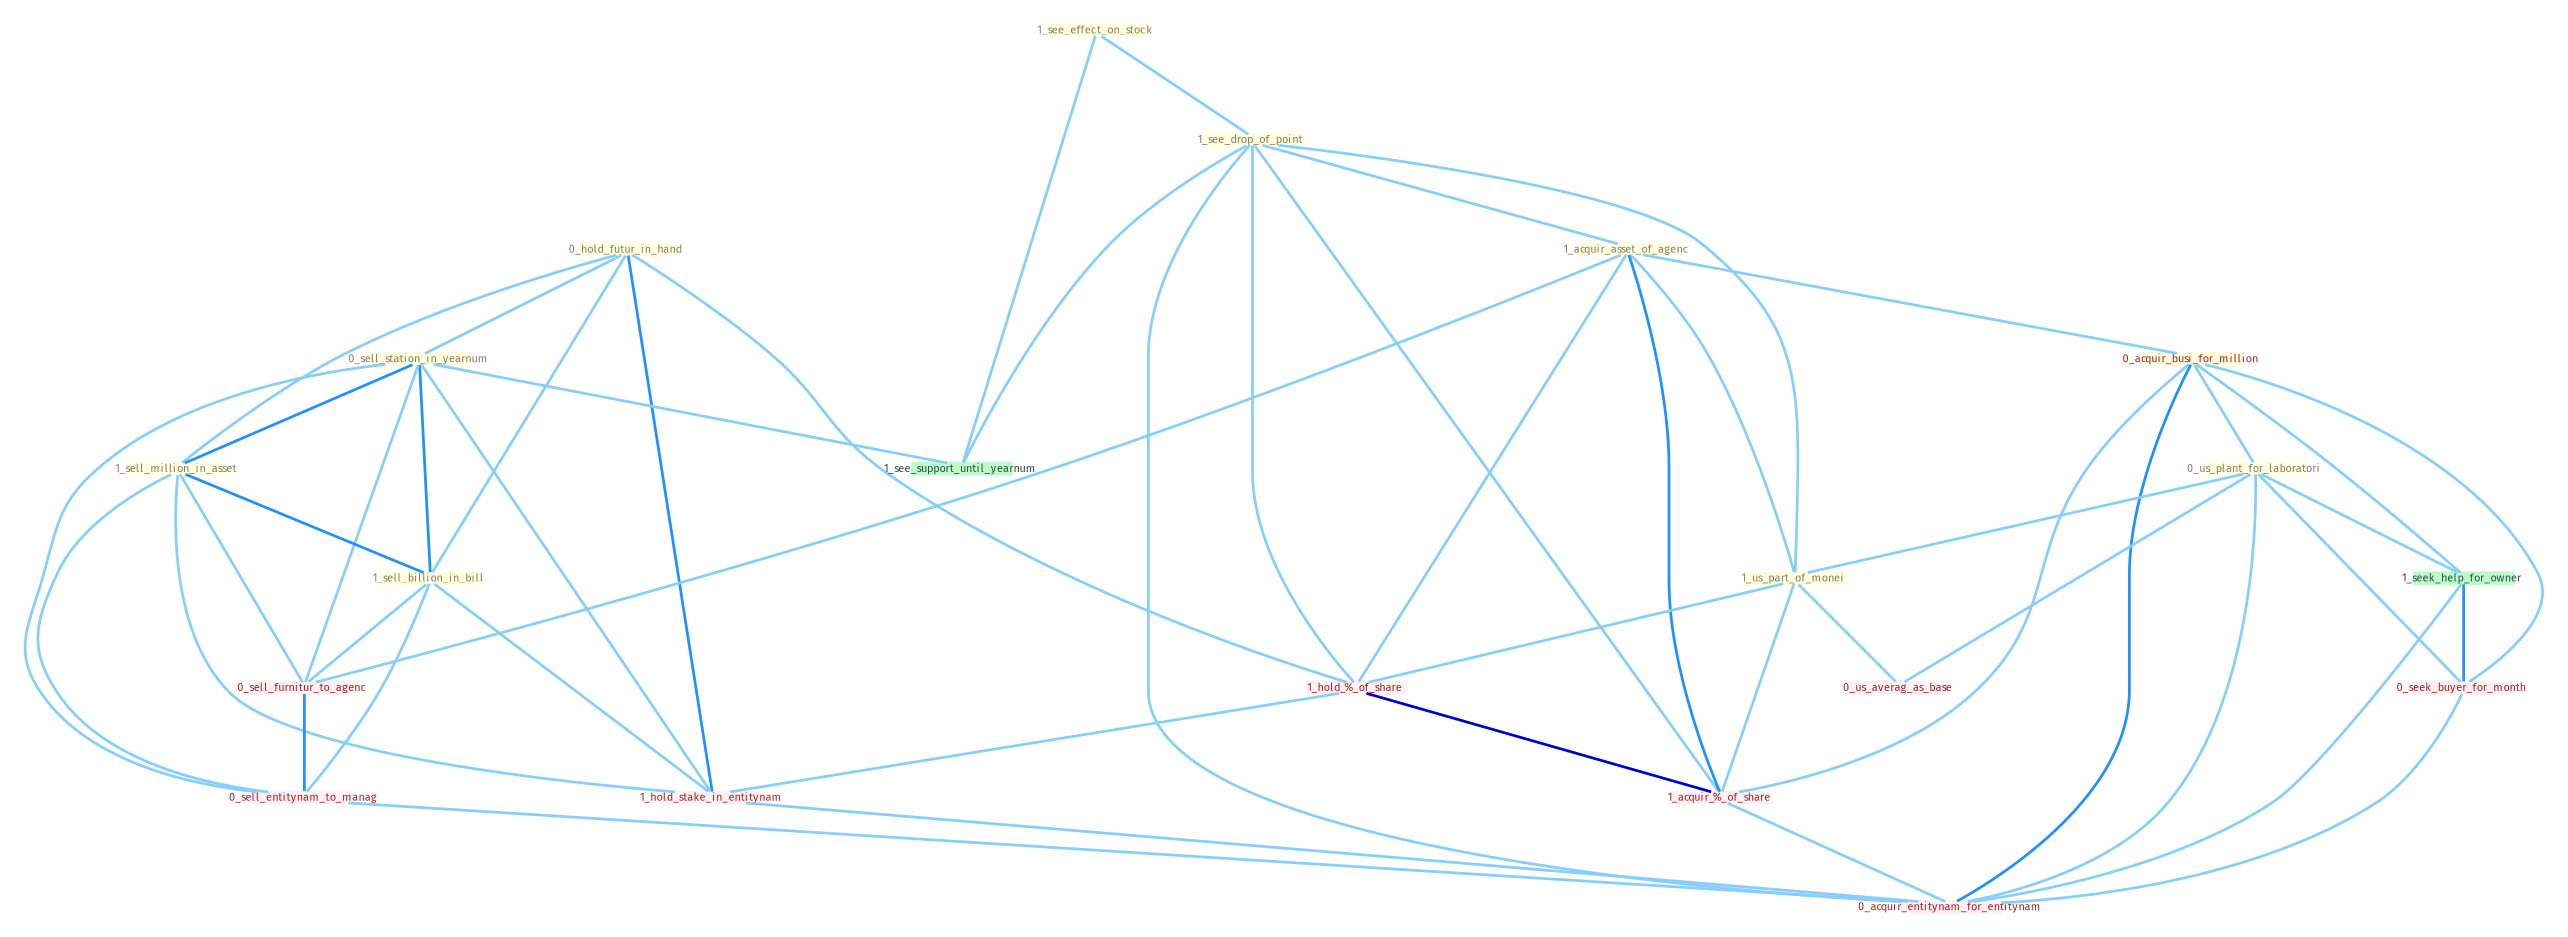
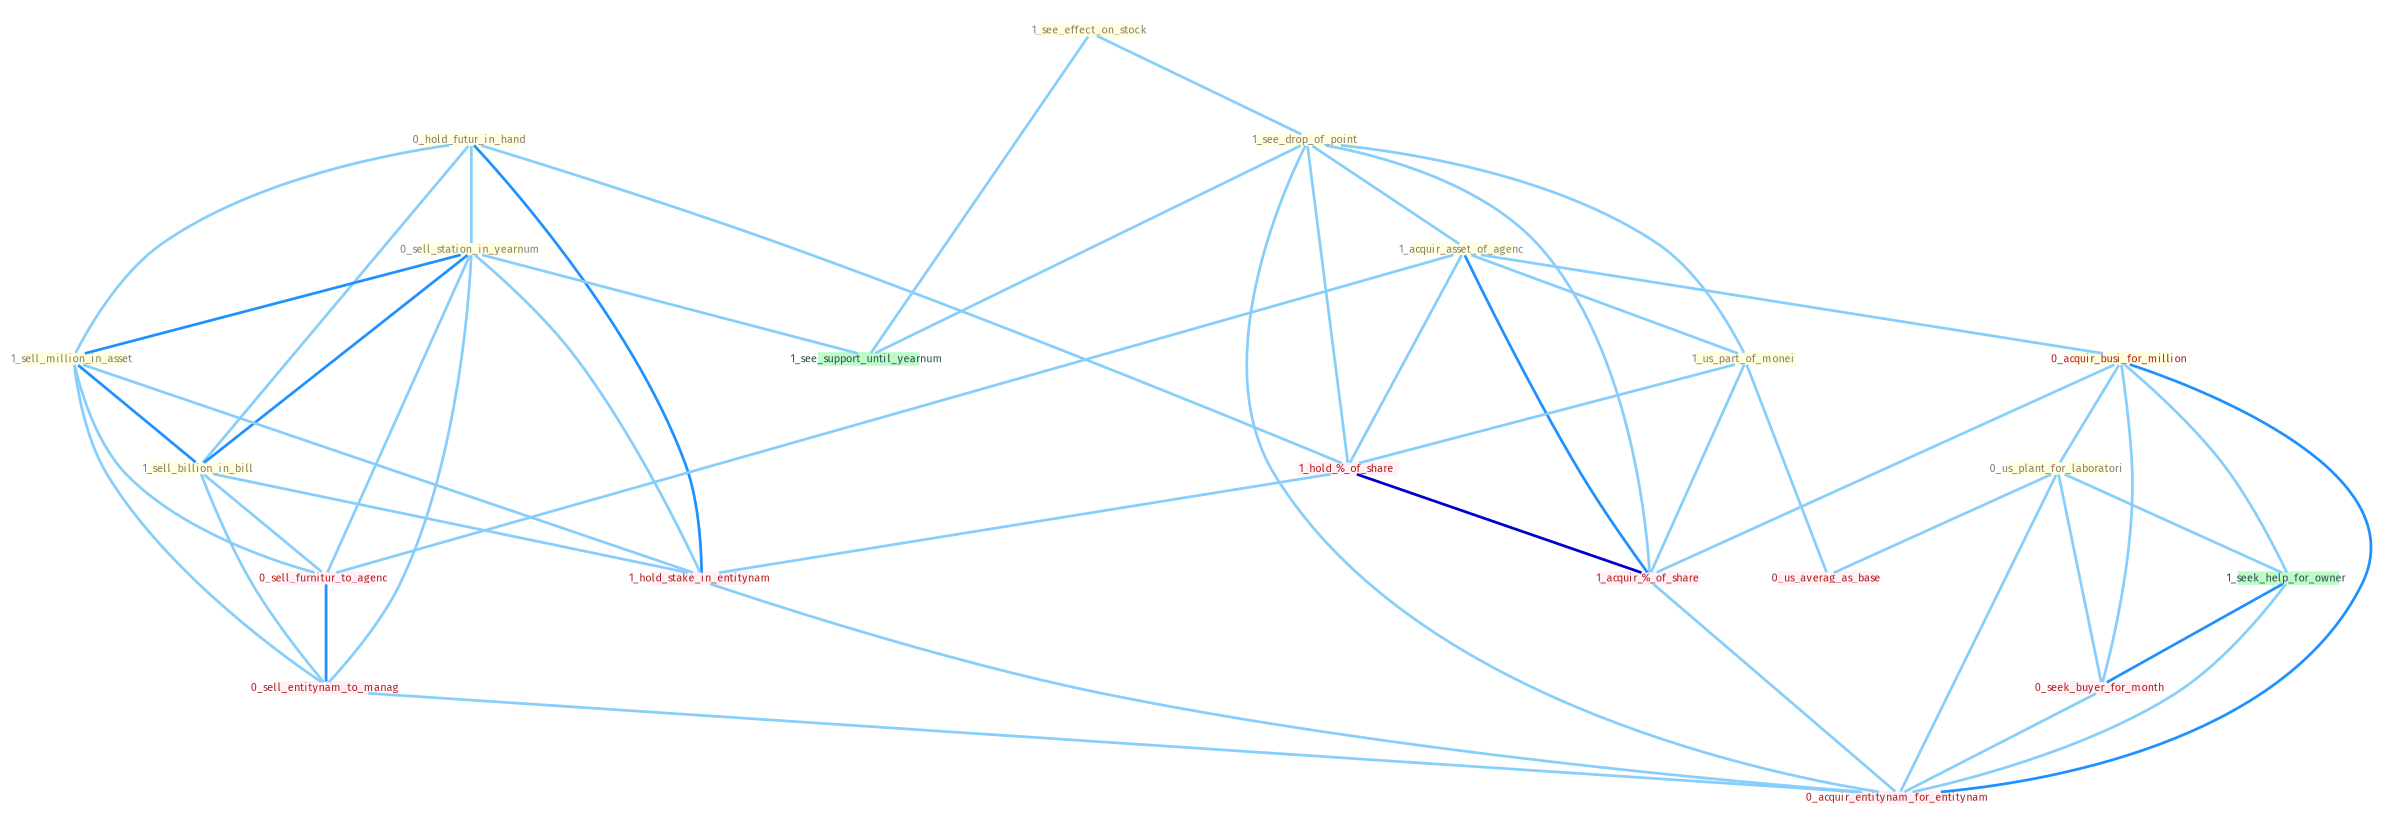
  graph {
    fontname="Fira Sans"
    node [color="#ffffe0" fixedsize=true fontcolor="#8b7d6b" fontname="Fira Sans" fontsize=4 shape=polygon style=filled]
    edge [color="#87cefa" fontname="Fira Sans" w=1]
    "0_hold_futur_in_hand " [height=.06 width=.5]
    "1_see_effect_on_stock " [height=.06 width=.5]
    "1_see_drop_of_point " [height=.06 width=.5]
    "1_acquir_asset_of_agenc " [height=.06 width=.5]
    "0_sell_station_in_yearnum " [height=.06 width=.5]
    "0_acquir_busi_for_million " [fontcolor="#b22222" height=.06 width=.5]
    "1_sell_million_in_asset " [height=.06 width=.5]
    "1_sell_billion_in_bill " [height=.06 width=.5]
    "0_us_plant_for_laboratori " [height=.06 width=.5]
    "1_us_part_of_monei " [height=.06 width=.5]
    "1_hold_%_of_share " [color="#fff0f5" fontcolor="#b22222" height=.06 width=.5]
    "1_hold_stake_in_entitynam " [color="#fff0f5" fontcolor="#b22222" height=.06 width=.5]
    "0_seek_buyer_for_month " [color="#fff0f5" fontcolor="#b22222" height=.06 width=.5]
    "1_acquir_%_of_share " [color="#fff0f5" fontcolor="#b22222" height=.06 width=.5]
    "0_sell_furnitur_to_agenc " [color="#fff0f5" fontcolor="#b22222" height=.06 width=.5]
    "0_us_averag_as_base " [color="#fff0f5" fontcolor="#b22222" height=.06 width=.5]
    "0_sell_entitynam_to_manag " [color="#fff0f5" fontcolor="#b22222" height=.06 width=.5]
    "0_acquir_entitynam_for_entitynam " [color="#fff0f5" fontcolor="#b22222" height=.06 width=.5]
    "1_see_support_until_yearnum " [color="#BDFCC9" fontcolor="#2f4f4f" height=.06 width=.5]
    "1_seek_help_for_owner " [color="#BDFCC9" fontcolor="#2f4f4f" height=.06 width=.5]
    subgraph sub_1 {
      "0_hold_futur_in_hand "
      "1_see_effect_on_stock "
      "1_see_drop_of_point "
      "1_acquir_asset_of_agenc "
      "0_sell_station_in_yearnum "
      "0_acquir_busi_for_million "
      "1_sell_million_in_asset "
      "1_sell_billion_in_bill "
      "0_us_plant_for_laboratori "
      "1_us_part_of_monei "
    }
    subgraph sub_2 {
      "1_hold_%_of_share "
      "1_hold_stake_in_entitynam "
      "0_seek_buyer_for_month "
      "1_acquir_%_of_share "
      "0_sell_furnitur_to_agenc "
      "0_us_averag_as_base "
      "0_sell_entitynam_to_manag "
      "0_acquir_entitynam_for_entitynam "
    }
    "0_hold_futur_in_hand " -- "0_sell_station_in_yearnum "
    "0_hold_futur_in_hand " -- "1_sell_million_in_asset "
    "0_hold_futur_in_hand " -- "1_sell_billion_in_bill "
    "0_hold_futur_in_hand " -- "1_hold_%_of_share "
    "0_hold_futur_in_hand " -- "1_hold_stake_in_entitynam " [color="#1e90ff" w=2]
    "1_see_effect_on_stock " -- "1_see_drop_of_point "
    "1_see_effect_on_stock " -- "1_see_support_until_yearnum "
    "1_see_drop_of_point " -- "1_acquir_asset_of_agenc "
    "1_see_drop_of_point " -- "1_us_part_of_monei "
    "1_see_drop_of_point " -- "1_hold_%_of_share "
    "1_see_drop_of_point " -- "1_acquir_%_of_share "
    "1_see_drop_of_point " -- "0_acquir_entitynam_for_entitynam "
    "1_see_drop_of_point " -- "1_see_support_until_yearnum "
    "1_acquir_asset_of_agenc " -- "0_acquir_busi_for_million "
    "1_acquir_asset_of_agenc " -- "1_us_part_of_monei "
    "1_acquir_asset_of_agenc " -- "1_hold_%_of_share "
    "1_acquir_asset_of_agenc " -- "1_acquir_%_of_share " [color="#1e90ff" w=2]
    "1_acquir_asset_of_agenc " -- "0_sell_furnitur_to_agenc "
    "0_sell_station_in_yearnum " -- "1_sell_million_in_asset " [color="#1e90ff" w=2]
    "0_sell_station_in_yearnum " -- "1_sell_billion_in_bill " [color="#1e90ff" w=2]
    "0_sell_station_in_yearnum " -- "1_hold_stake_in_entitynam "
    "0_sell_station_in_yearnum " -- "0_sell_furnitur_to_agenc "
    "0_sell_station_in_yearnum " -- "0_sell_entitynam_to_manag "
    "0_sell_station_in_yearnum " -- "1_see_support_until_yearnum "
    "0_acquir_busi_for_million " -- "0_us_plant_for_laboratori "
    "0_acquir_busi_for_million " -- "0_seek_buyer_for_month "
    "0_acquir_busi_for_million " -- "1_acquir_%_of_share "
    "0_acquir_busi_for_million " -- "0_acquir_entitynam_for_entitynam " [color="#1e90ff" w=2]
    "0_acquir_busi_for_million " -- "1_seek_help_for_owner "
    "1_sell_million_in_asset " -- "1_sell_billion_in_bill " [color="#1e90ff" w=2]
    "1_sell_million_in_asset " -- "1_hold_stake_in_entitynam "
    "1_sell_million_in_asset " -- "0_sell_furnitur_to_agenc "
    "1_sell_million_in_asset " -- "0_sell_entitynam_to_manag "
    "1_sell_billion_in_bill " -- "1_hold_stake_in_entitynam "
    "1_sell_billion_in_bill " -- "0_sell_furnitur_to_agenc "
    "1_sell_billion_in_bill " -- "0_sell_entitynam_to_manag "
-   "0_us_plant_for_laboratori " -- "1_us_part_of_monei "
    "0_us_plant_for_laboratori " -- "0_seek_buyer_for_month "
    "0_us_plant_for_laboratori " -- "0_us_averag_as_base "
    "0_us_plant_for_laboratori " -- "0_acquir_entitynam_for_entitynam "
    "0_us_plant_for_laboratori " -- "1_seek_help_for_owner "
    "1_us_part_of_monei " -- "1_hold_%_of_share "
    "1_us_part_of_monei " -- "1_acquir_%_of_share "
    "1_us_part_of_monei " -- "0_us_averag_as_base "
    "1_hold_%_of_share " -- "1_hold_stake_in_entitynam "
    "1_hold_%_of_share " -- "1_acquir_%_of_share " [color="#0000cd" w=3]
    "1_hold_stake_in_entitynam " -- "0_acquir_entitynam_for_entitynam "
    "0_seek_buyer_for_month " -- "0_acquir_entitynam_for_entitynam "
    "1_acquir_%_of_share " -- "0_acquir_entitynam_for_entitynam "
    "0_sell_furnitur_to_agenc " -- "0_sell_entitynam_to_manag " [color="#1e90ff" w=2]
    "0_sell_entitynam_to_manag " -- "0_acquir_entitynam_for_entitynam "
    "1_seek_help_for_owner " -- "0_seek_buyer_for_month " [color="#1e90ff" w=2]
    "1_seek_help_for_owner " -- "0_acquir_entitynam_for_entitynam "
  }
